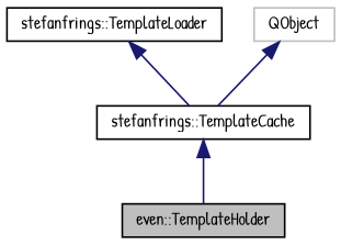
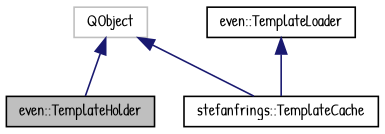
  digraph {
    fontname="Patrick Hand"
    node [color=black fillcolor=white fontname="Patrick Hand" fontsize=10 shape=record style=filled]
    edge [color=midnightblue dir=back fontname="Patrick Hand" fontsize=10 labelfontname=Helvetica labelfontsize=10 style=solid]
    n1 [fillcolor=grey75 fontcolor=black height=0.2 label="even::TemplateHolder" width=0.4]
    n2 [height=0.2 label="stefanfrings::TemplateCache" width=0.4]
-   n3 [height=0.2 label="stefanfrings::TemplateLoader" width=0.4]
+   n3 [height=0.2 label="even::TemplateLoader" width=0.4]
    n4 [color=grey75 height=0.2 label=QObject width=0.4]
-   n2 -> n1
+   n4 -> n1
    n3 -> n2
    n4 -> n2
  }
